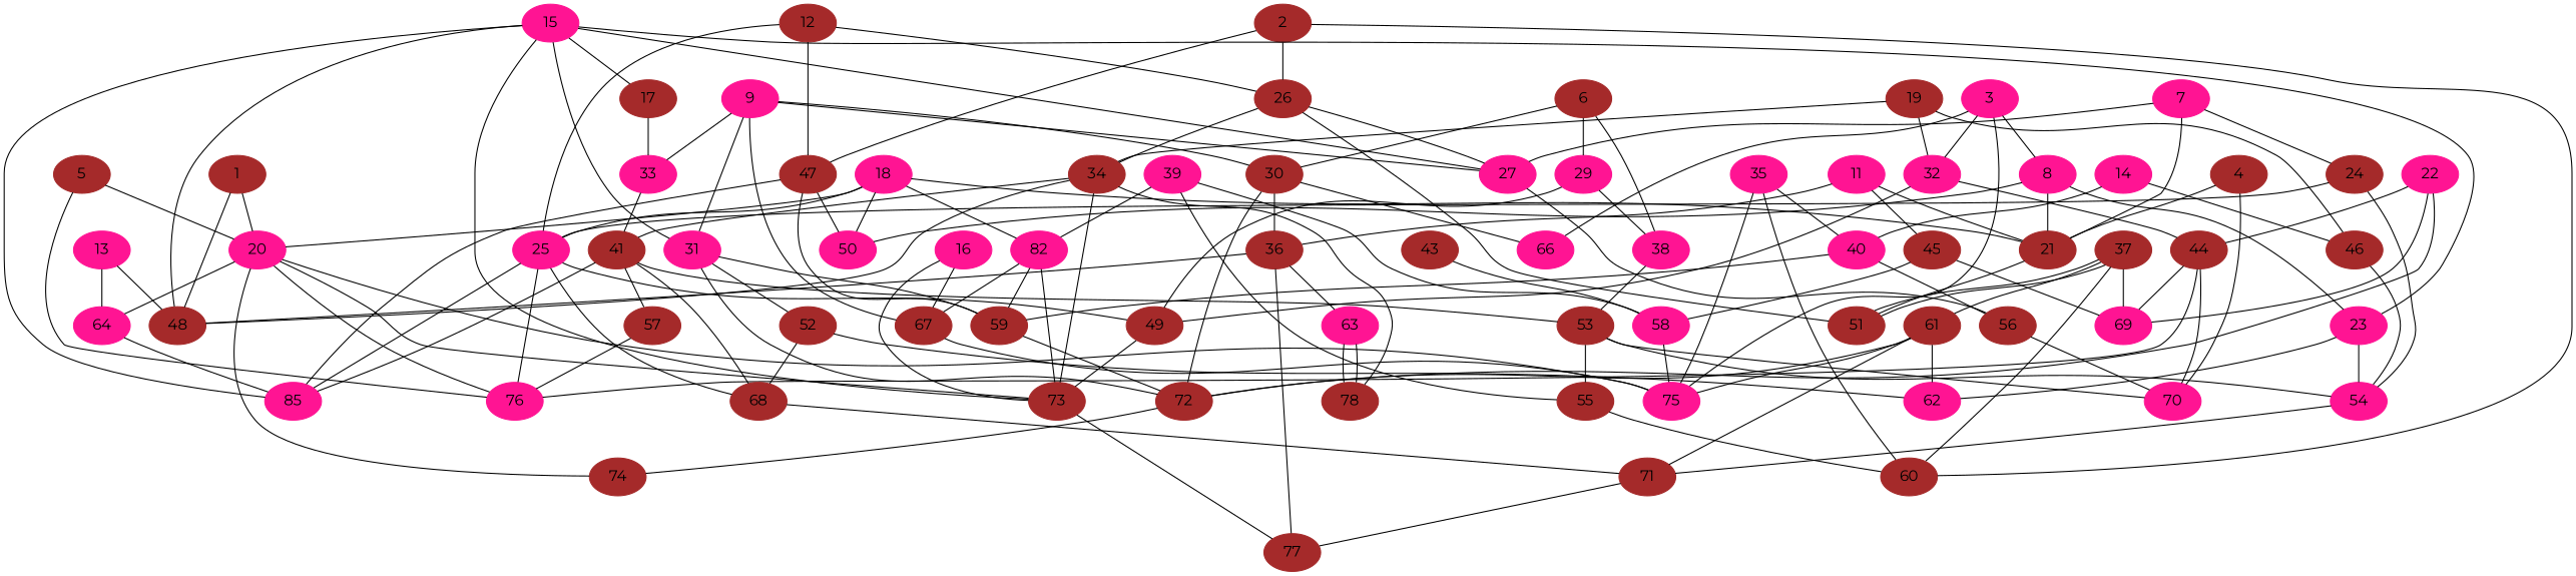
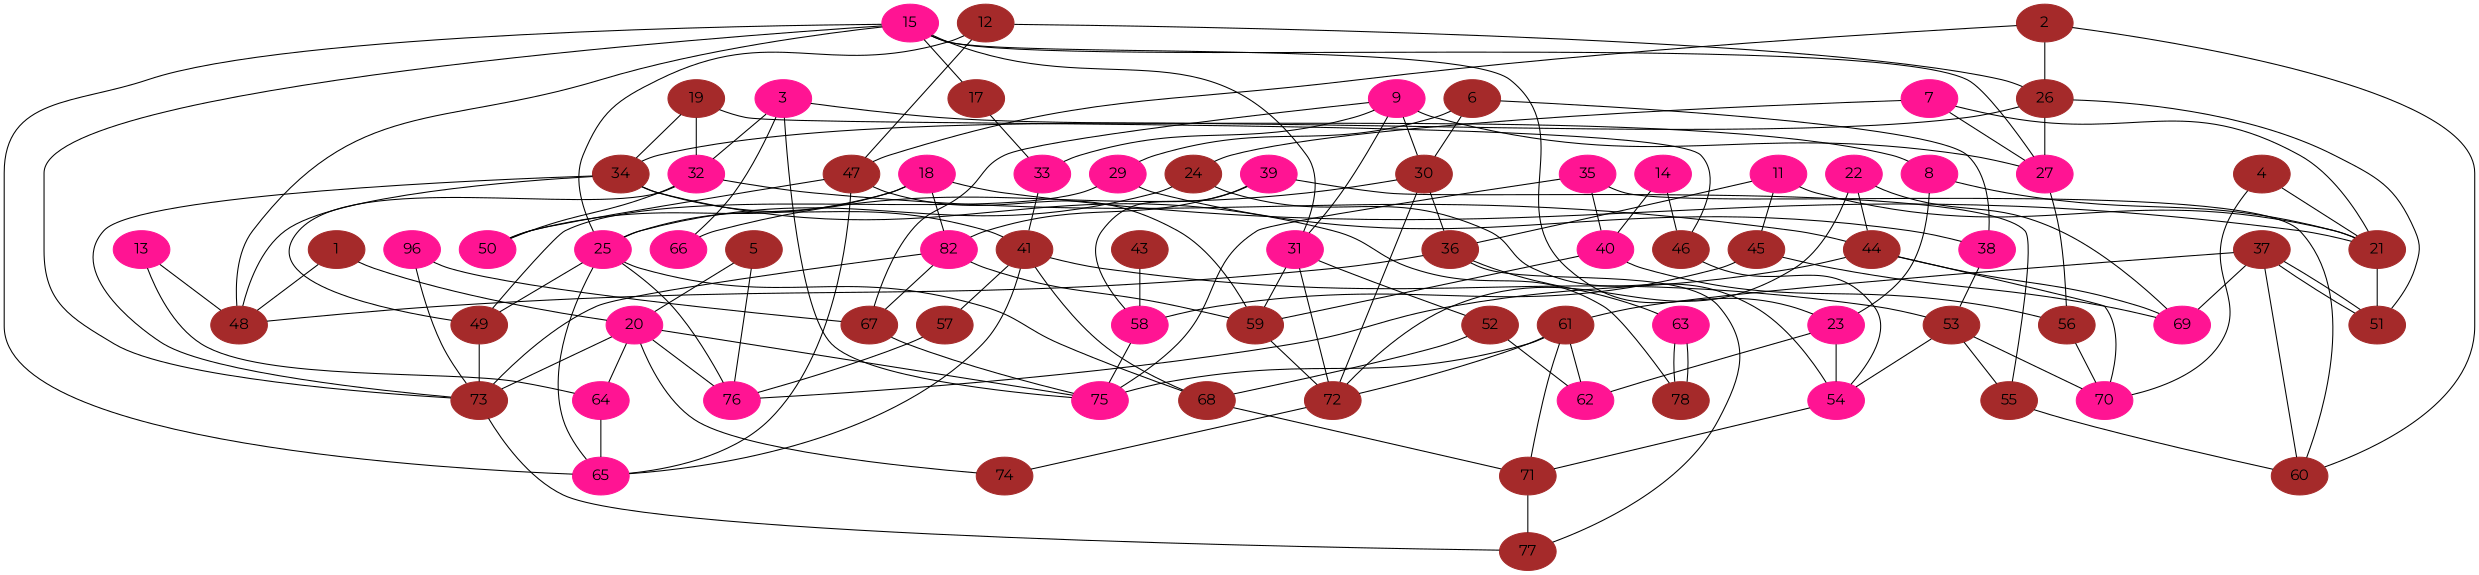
  graph {
    fontname=Montserrat
    node [color=brown fontname=Montserrat style=filled]
    edge [fontname=Montserrat]
    20 [color=deeppink]
    1
    48
    75 [color=deeppink]
    76 [color=deeppink]
    64 [color=deeppink]
    73
    74
    2
    26
    47
    60
    27 [color=deeppink]
    34
    51
    50 [color=deeppink]
-   65 [color=deeppink label=85]
+   65 [color=deeppink]
    59
    3 [color=deeppink]
    8 [color=deeppink]
    32 [color=deeppink]
    66 [color=deeppink]
    21
    23 [color=deeppink]
    44
    49
    4
    70 [color=deeppink]
    5
    29 [color=deeppink]
    6
    30
    38 [color=deeppink]
    36
    72
    53
    7 [color=deeppink]
    24
    25 [color=deeppink]
    54 [color=deeppink]
    56
    62 [color=deeppink]
    9 [color=deeppink]
    31 [color=deeppink]
    33 [color=deeppink]
    67
    52
    41
    19
    46
    71
    77
    11 [color=deeppink]
    45
    63 [color=deeppink]
    69 [color=deeppink]
    58 [color=deeppink]
    12
    68
    13 [color=deeppink]
    14 [color=deeppink]
    40 [color=deeppink]
    15 [color=deeppink]
    17
-   16 [color=deeppink]
+   16 [color=deeppink label=96]
    18 [color=deeppink]
    n67 [color=deeppink label=82]
    78
    22 [color=deeppink]
    43
    57
    35 [color=deeppink]
    37
    61
    55
    39 [color=deeppink]
    20 -- 75
    20 -- 76
    20 -- 64
    20 -- 73
    20 -- 74
    1 -- 20
    1 -- 48
    64 -- 65
    73 -- 77
    2 -- 26
    2 -- 47
    2 -- 60
    26 -- 27
    26 -- 34
    26 -- 51
    47 -- 50
    47 -- 65
    47 -- 59
    27 -- 56
    34 -- 48
    34 -- 73
    34 -- 41
    34 -- 78
    59 -- 72
    3 -- 75
    3 -- 8
    3 -- 32
    3 -- 66
-   8 -- 50
+   32 -- 50
    8 -- 21
    8 -- 23
    32 -- 44
    32 -- 49
    21 -- 51
    23 -- 54
    23 -- 62
    44 -- 76
    44 -- 70
    44 -- 69
    49 -- 73
    4 -- 21
    4 -- 70
    5 -- 20
    5 -- 76
    29 -- 49
    29 -- 38
    6 -- 29
    6 -- 30
    6 -- 38
    30 -- 66
    30 -- 36
    30 -- 72
    38 -- 53
    36 -- 48
    36 -- 77
    36 -- 63
    72 -- 74
    53 -- 70
    53 -- 54
    53 -- 55
    7 -- 27
    7 -- 21
    7 -- 24
    24 -- 25
    24 -- 54
    25 -- 76
    25 -- 65
    25 -- 49
    25 -- 68
    54 -- 71
    56 -- 70
    9 -- 27
    9 -- 30
    9 -- 31
    9 -- 33
    9 -- 67
    31 -- 59
    31 -- 72
    31 -- 52
    33 -- 41
    67 -- 75
    52 -- 62
    52 -- 68
    41 -- 65
    41 -- 53
    41 -- 68
    41 -- 57
    19 -- 34
    19 -- 32
    19 -- 46
    46 -- 54
    71 -- 77
    11 -- 21
    11 -- 36
    11 -- 45
    45 -- 69
    45 -- 58
    63 -- 78
    63 -- 78
    58 -- 75
    12 -- 26
    12 -- 47
    12 -- 25
    68 -- 71
    13 -- 48
    13 -- 64
    14 -- 46
    14 -- 40
    40 -- 59
    40 -- 56
    15 -- 48
    15 -- 73
    15 -- 27
    15 -- 65
    15 -- 23
    15 -- 31
    15 -- 17
    17 -- 33
    16 -- 73
    16 -- 67
-   18 -- 20
    18 -- 50
    18 -- 21
    18 -- 25
    18 -- n67
    n67 -- 73
    n67 -- 59
    n67 -- 67
    22 -- 44
    22 -- 72
    22 -- 69
    43 -- 58
    57 -- 76
    35 -- 75
    35 -- 60
    35 -- 40
    37 -- 60
    37 -- 51
    37 -- 51
    37 -- 69
    37 -- 61
    61 -- 75
    61 -- 72
    61 -- 62
    61 -- 71
    55 -- 60
    39 -- 58
    39 -- n67
    39 -- 55
  }
